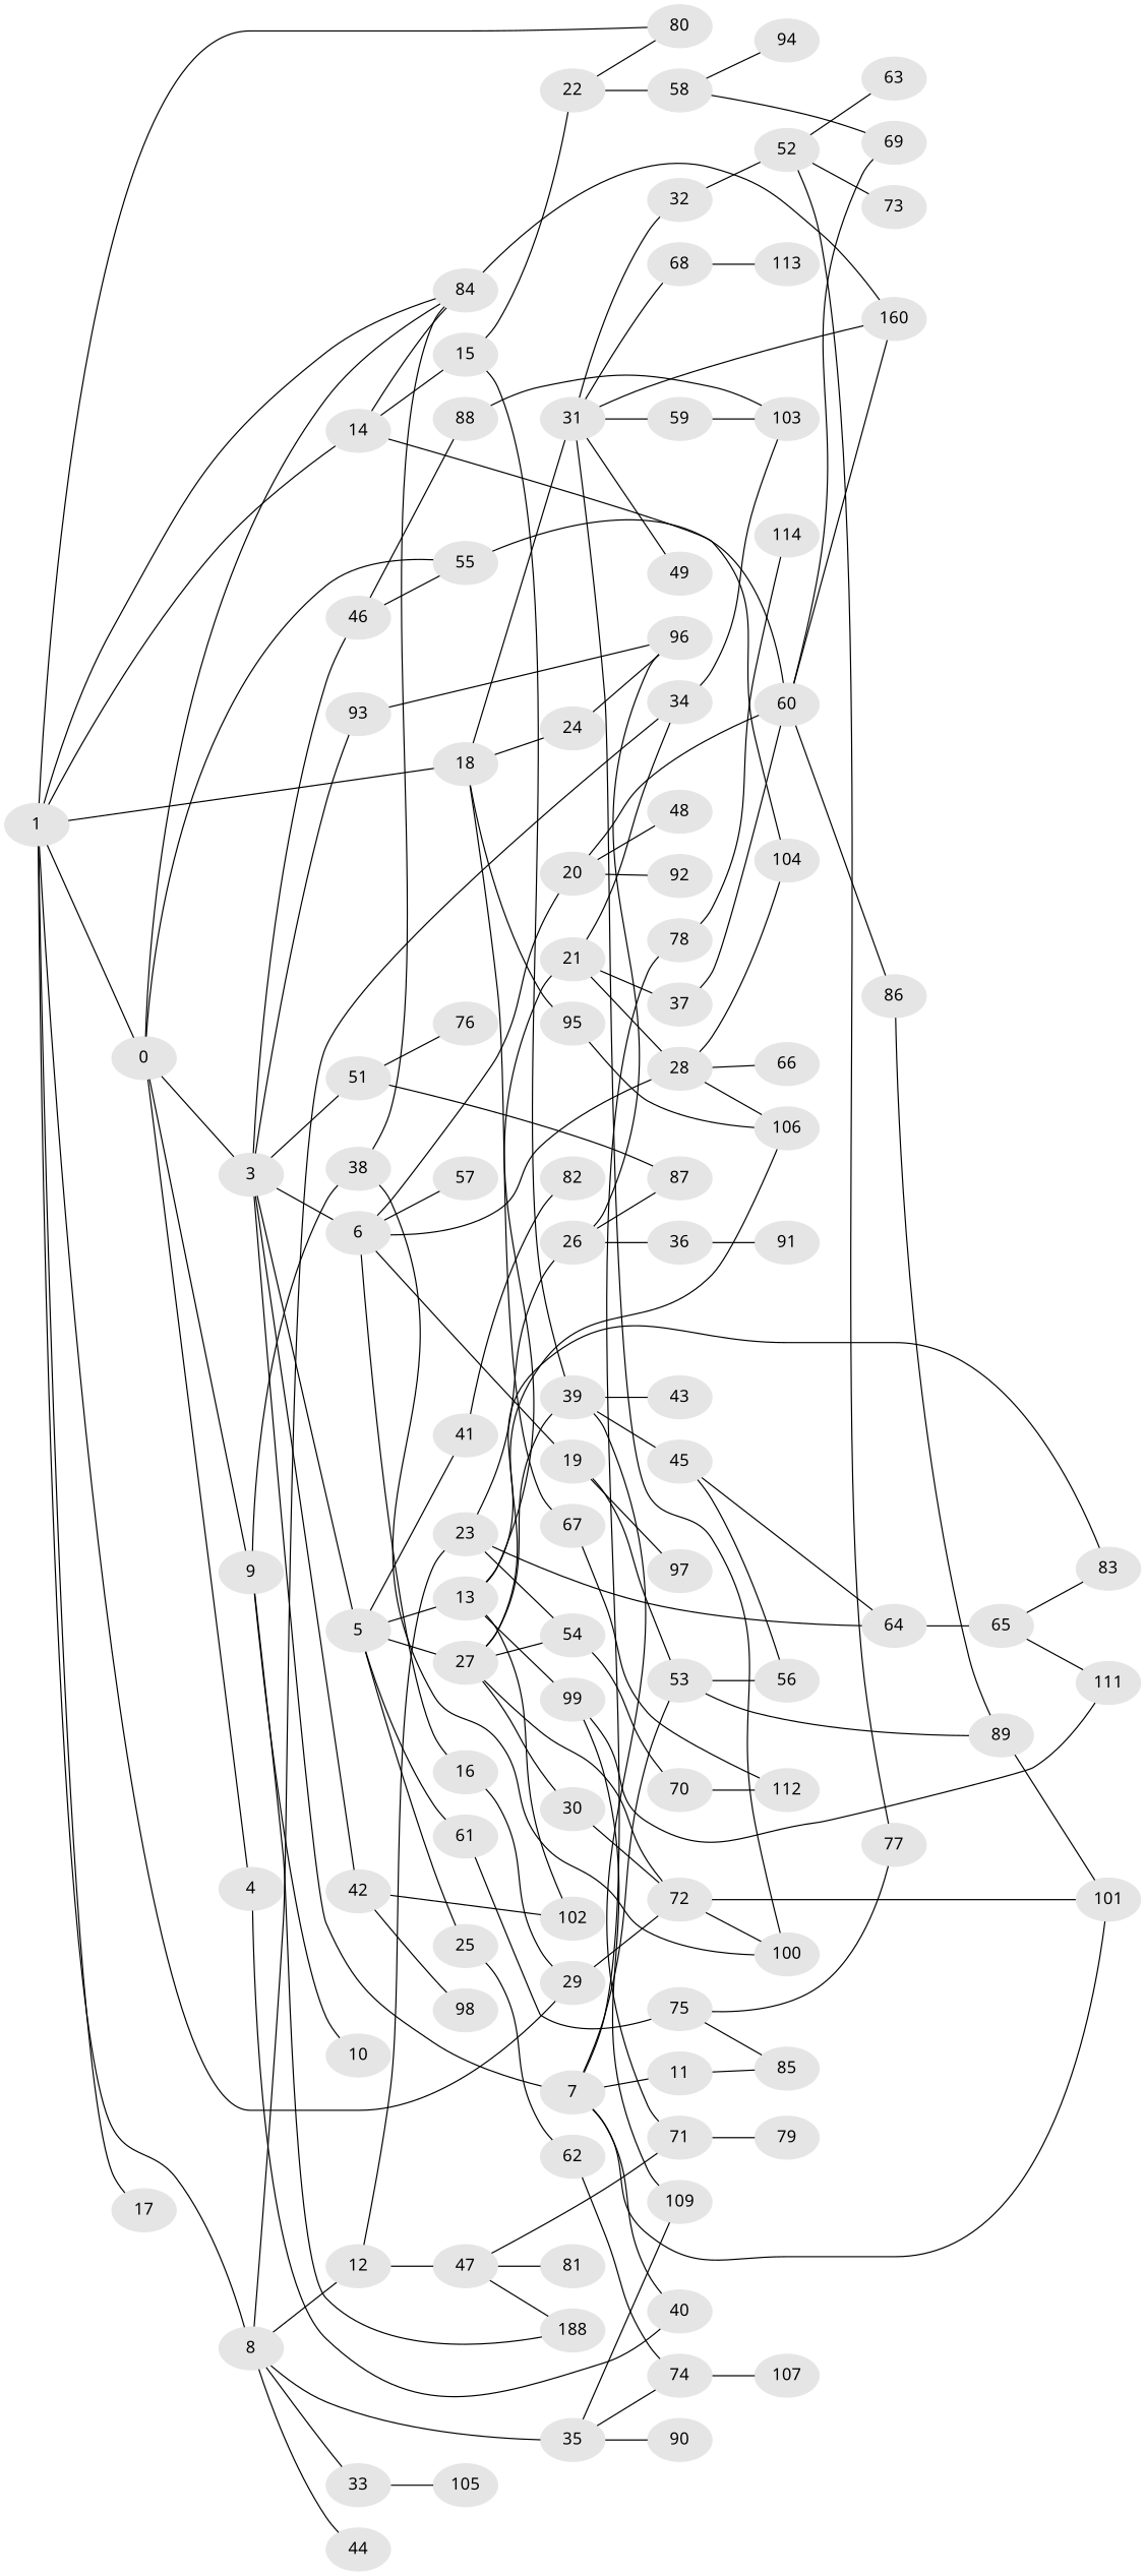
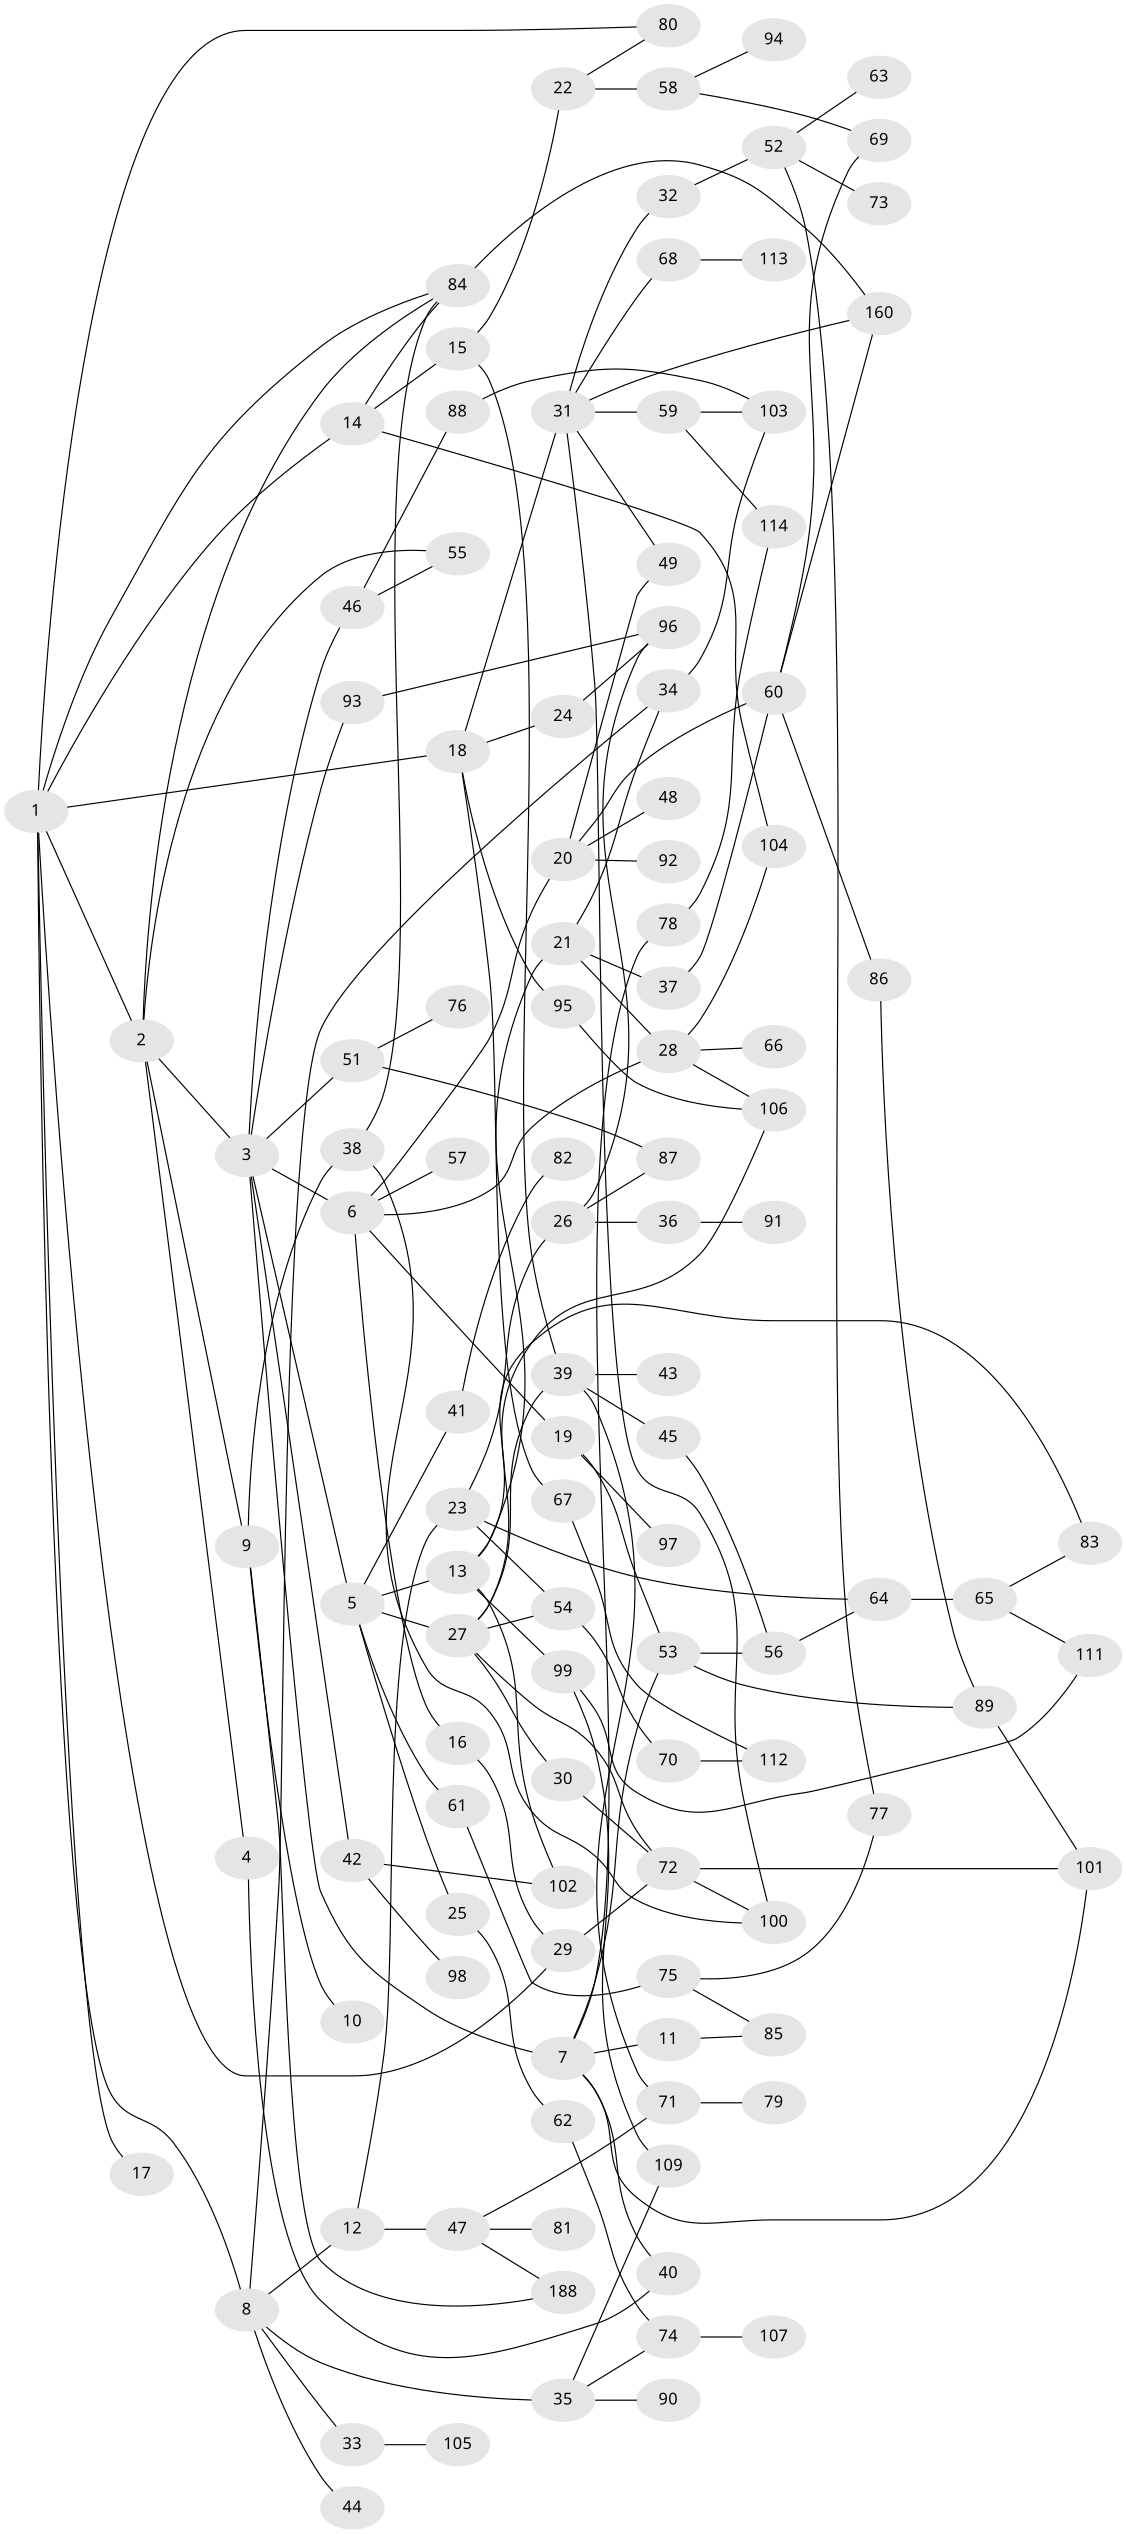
  graph {
    fontname="Noto Sans"
    rankdir=LR
    node [color=gray90 fontname="Noto Sans" style=filled]
    edge [fontname="Noto Sans"]
    1
-   2 [label=0]
+   2
    8
    14
    17
    18
    29
    80
    84
    3
    4
    9
    55
    35
    12
    33
    34
    44
    15
    104
    24
    31
    67
    95
    72
    74
    90
    109
    n29 [label=160]
    5
    6
    7
    42
    46
    51
    93
    40
    10
    38
    n40 [label=188]
    60
    13
    25
    27
    41
    61
    16
    19
    20
    28
    57
    11
    53
    78
    101
    102
    98
    88
    87
    76
    96
    21
    83
    99
    62
    39
    54
    30
    106
    82
    75
    97
    48
    49
    92
    66
    85
    56
    89
    114
    23
    47
    105
    103
    100
    26
    64
    71
    81
    37
    111
    22
    58
    43
    45
    32
    59
    68
    112
    69
    86
    94
    36
    70
    65
    91
    52
    113
    63
    73
    77
    107
    79
    1 -- 2
    1 -- 8
    1 -- 14
    1 -- 17
    1 -- 18
    1 -- 29
    1 -- 80
    1 -- 84
    2 -- 84
    2 -- 3
    2 -- 4
    2 -- 9
    2 -- 55
    8 -- 35
    8 -- 12
    8 -- 33
    8 -- 34
    8 -- 44
    14 -- 84
    14 -- 15
    14 -- 104
    18 -- 24
    18 -- 31
    18 -- 67
    18 -- 95
    29 -- 72
    84 -- n29
    3 -- 5
    3 -- 6
    3 -- 7
    3 -- 42
    3 -- 46
    3 -- 51
    3 -- 93
    4 -- 40
    9 -- 10
    9 -- 38
    9 -- n40
-   55 -- 60
    35 -- 74
    35 -- 90
    35 -- 109
    12 -- 23
    12 -- 47
    33 -- 105
    34 -- 103
    15 -- 39
    15 -- 22
    24 -- 96
    31 -- n29
    31 -- 49
    31 -- 100
    31 -- 32
    31 -- 59
    31 -- 68
    67 -- 112
    95 -- 106
    72 -- 101
    72 -- 100
    74 -- 107
    5 -- 13
    5 -- 25
    5 -- 27
    5 -- 41
    5 -- 61
    6 -- 16
    6 -- 19
    6 -- 20
    6 -- 28
    6 -- 57
    7 -- 40
    7 -- 11
    7 -- 53
    7 -- 78
    7 -- 101
    42 -- 102
    42 -- 98
    46 -- 55
    46 -- 88
    51 -- 87
    51 -- 76
    93 -- 96
    38 -- 84
    38 -- 100
    60 -- n29
    60 -- 69
    60 -- 86
    13 -- 102
    13 -- 21
    13 -- 83
    13 -- 99
    25 -- 62
    27 -- 72
    27 -- 39
    27 -- 54
    27 -- 30
    27 -- 106
    41 -- 82
    61 -- 75
    16 -- 29
    19 -- 53
    19 -- 97
    20 -- 60
    20 -- 48
+   20 -- 49
    20 -- 92
    28 -- 104
    28 -- 106
    28 -- 66
    11 -- 85
    53 -- 56
    53 -- 89
    78 -- 114
    88 -- 103
    21 -- 34
    21 -- 28
    21 -- 37
    99 -- 109
    99 -- 111
    62 -- 74
    39 -- 71
    39 -- 43
    39 -- 45
    54 -- 70
    30 -- 72
    75 -- 85
    75 -- 77
    89 -- 101
    23 -- 54
    23 -- 26
    23 -- 64
    47 -- n40
    47 -- 71
    47 -- 81
    26 -- 87
    26 -- 96
    26 -- 36
    64 -- 65
    71 -- 79
    37 -- 60
    22 -- 80
    22 -- 58
    58 -- 69
    58 -- 94
    45 -- 56
-   45 -- 64
+   56 -- 64
    32 -- 52
+   59 -- 114
    59 -- 103
    68 -- 113
    86 -- 89
    36 -- 91
    70 -- 112
    65 -- 83
    65 -- 111
    52 -- 63
    52 -- 73
    52 -- 77
  }
